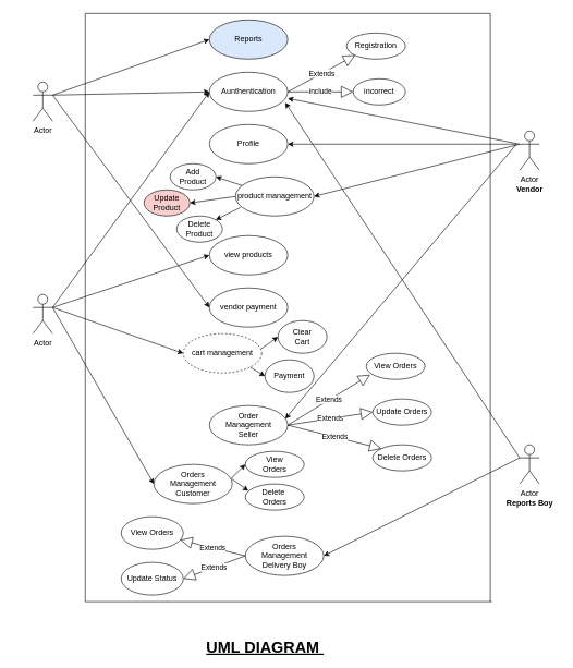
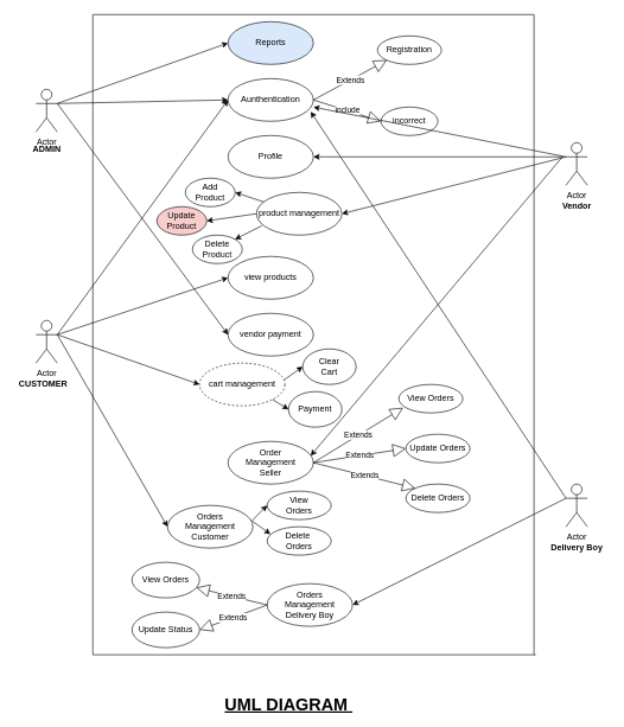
  <mxCell id="0" />
  <mxCell id="1" parent="0" />
  <mxCell id="2" value="Reports" style="ellipse;whiteSpace=wrap;html=1;fillColor=#dae8fc;" parent="1" vertex="1"><mxGeometry x="320" y="30" width="120" height="60" as="geometry" /></mxCell>
  <mxCell id="3" value="product management" style="ellipse;whiteSpace=wrap;html=1;" parent="1" vertex="1"><mxGeometry x="360" y="270" width="120" height="60" as="geometry" /></mxCell>
  <mxCell id="4" value="vendor payment" style="ellipse;whiteSpace=wrap;html=1;" parent="1" vertex="1"><mxGeometry x="320" y="440" width="120" height="60" as="geometry" /></mxCell>
  <mxCell id="5" value="Actor" style="shape=umlActor;verticalLabelPosition=bottom;verticalAlign=top;html=1;" parent="1" vertex="1"><mxGeometry x="50" y="450" width="30" height="60" as="geometry" /></mxCell>
  <mxCell id="6" value="Actor" style="shape=umlActor;verticalLabelPosition=bottom;verticalAlign=top;html=1;" parent="1" vertex="1"><mxGeometry x="795" y="200" width="30" height="60" as="geometry" /></mxCell>
  <mxCell id="7" value="Actor" style="shape=umlActor;verticalLabelPosition=bottom;verticalAlign=top;html=1;" parent="1" vertex="1"><mxGeometry x="50" y="125" width="30" height="60" as="geometry" /></mxCell>
  <mxCell id="8" value="Actor" style="shape=umlActor;verticalLabelPosition=bottom;verticalAlign=top;html=1;" parent="1" vertex="1"><mxGeometry x="795" y="680" width="30" height="60" as="geometry" /></mxCell>
  <mxCell id="9" value="Aunthentication" style="ellipse;whiteSpace=wrap;html=1;" parent="1" vertex="1"><mxGeometry x="320" y="110" width="120" height="60" as="geometry" /></mxCell>
  <mxCell id="10" value="cart management" style="ellipse;whiteSpace=wrap;html=1;dashed=1;" parent="1" vertex="1"><mxGeometry x="280" y="510" width="120" height="60" as="geometry" /></mxCell>
  <mxCell id="11" value="Order&lt;br&gt;Management&lt;br&gt;Seller" style="ellipse;whiteSpace=wrap;html=1;" parent="1" vertex="1"><mxGeometry x="320" y="620" width="120" height="60" as="geometry" /></mxCell>
  <mxCell id="12" value="Registration" style="ellipse;whiteSpace=wrap;html=1;" parent="1" vertex="1"><mxGeometry x="530" y="50" width="90" height="40" as="geometry" /></mxCell>
- <mxCell id="13" value="incorrect" style="ellipse;whiteSpace=wrap;html=1;" parent="1" vertex="1"><mxGeometry x="540" y="120" width="80" height="40" as="geometry" /></mxCell>
+ <mxCell id="13" value="incorrect" style="ellipse;whiteSpace=wrap;html=1;" parent="1" vertex="1"><mxGeometry x="535" y="150" width="80" height="40" as="geometry" /></mxCell>
  <mxCell id="14" value="Extends" style="endArrow=block;endSize=16;endFill=0;html=1;rounded=0;entryX=0;entryY=1;entryDx=0;entryDy=0;exitX=1;exitY=0.5;exitDx=0;exitDy=0;" parent="1" source="9" target="12" edge="1"><mxGeometry width="160" relative="1" as="geometry"><mxPoint x="440" y="220" as="sourcePoint" /><mxPoint x="600" y="220" as="targetPoint" /></mxGeometry></mxCell>
  <mxCell id="15" value="include" style="endArrow=block;endSize=16;endFill=0;html=1;rounded=0;entryX=0;entryY=0.5;entryDx=0;entryDy=0;exitX=1;exitY=0.5;exitDx=0;exitDy=0;" parent="1" source="9" target="13" edge="1"><mxGeometry width="160" relative="1" as="geometry"><mxPoint x="440" y="219.5" as="sourcePoint" /><mxPoint x="600" y="219.5" as="targetPoint" /></mxGeometry></mxCell>
- <mxCell id="16" value="&lt;b&gt;Reports Boy&lt;/b&gt;" style="text;html=1;align=center;verticalAlign=middle;resizable=0;points=[];autosize=1;strokeColor=none;fillColor=none;" parent="1" vertex="1"><mxGeometry x="765" y="760" width="90" height="20" as="geometry" /></mxCell>
+ <mxCell id="16" value="&lt;b&gt;Delivery Boy&lt;/b&gt;" style="text;html=1;align=center;verticalAlign=middle;resizable=0;points=[];autosize=1;strokeColor=none;fillColor=none;" parent="1" vertex="1"><mxGeometry x="765" y="760" width="90" height="20" as="geometry" /></mxCell>
  <mxCell id="17" value="&lt;b&gt;Vendor&lt;/b&gt;" style="text;html=1;align=center;verticalAlign=middle;resizable=0;points=[];autosize=1;strokeColor=none;fillColor=none;" parent="1" vertex="1"><mxGeometry x="780" y="280" width="60" height="20" as="geometry" /></mxCell>
+ <mxCell id="18" value="&lt;b&gt;CUSTOMER&lt;/b&gt;" style="text;html=1;align=center;verticalAlign=middle;resizable=0;points=[];autosize=1;strokeColor=none;fillColor=none;" parent="1" vertex="1"><mxGeometry x="20" y="530" width="80" height="20" as="geometry" /></mxCell>
+ <mxCell id="19" value="&lt;b&gt;ADMIN&lt;/b&gt;" style="text;html=1;align=center;verticalAlign=middle;resizable=0;points=[];autosize=1;strokeColor=none;fillColor=none;" parent="1" vertex="1"><mxGeometry x="40" y="200" width="50" height="20" as="geometry" /></mxCell>
  <mxCell id="20" value="view products" style="ellipse;whiteSpace=wrap;html=1;" parent="1" vertex="1"><mxGeometry x="320" y="360" width="120" height="60" as="geometry" /></mxCell>
  <mxCell id="21" value="" style="endArrow=classic;html=1;rounded=0;entryX=0;entryY=0.5;entryDx=0;entryDy=0;" parent="1" target="9" edge="1"><mxGeometry width="50" height="50" relative="1" as="geometry"><mxPoint x="80" y="470" as="sourcePoint" /><mxPoint x="330" y="120" as="targetPoint" /></mxGeometry></mxCell>
  <mxCell id="22" value="" style="endArrow=classic;html=1;rounded=0;entryX=0;entryY=0.5;entryDx=0;entryDy=0;" parent="1" target="20" edge="1"><mxGeometry width="50" height="50" relative="1" as="geometry"><mxPoint x="80" y="470" as="sourcePoint" /><mxPoint x="340" y="130" as="targetPoint" /></mxGeometry></mxCell>
  <mxCell id="23" value="" style="endArrow=classic;html=1;rounded=0;entryX=0;entryY=0.5;entryDx=0;entryDy=0;" parent="1" target="10" edge="1"><mxGeometry width="50" height="50" relative="1" as="geometry"><mxPoint x="80" y="470" as="sourcePoint" /><mxPoint x="350" y="140" as="targetPoint" /></mxGeometry></mxCell>
  <mxCell id="24" value="" style="endArrow=classic;html=1;rounded=0;entryX=0;entryY=0.5;entryDx=0;entryDy=0;" parent="1" target="50" edge="1"><mxGeometry width="50" height="50" relative="1" as="geometry"><mxPoint x="80" y="470" as="sourcePoint" /><mxPoint x="360" y="150" as="targetPoint" /></mxGeometry></mxCell>
  <mxCell id="25" value="Profile" style="ellipse;whiteSpace=wrap;html=1;" parent="1" vertex="1"><mxGeometry x="320" y="190" width="120" height="60" as="geometry" /></mxCell>
  <mxCell id="26" value="" style="endArrow=classic;html=1;rounded=0;exitX=0;exitY=0.333;exitDx=0;exitDy=0;exitPerimeter=0;" parent="1" source="6" edge="1"><mxGeometry width="50" height="50" relative="1" as="geometry"><mxPoint x="750" y="170" as="sourcePoint" /><mxPoint x="440" y="150" as="targetPoint" /></mxGeometry></mxCell>
  <mxCell id="27" value="" style="endArrow=classic;html=1;rounded=0;exitX=0;exitY=0.333;exitDx=0;exitDy=0;exitPerimeter=0;entryX=1;entryY=0.5;entryDx=0;entryDy=0;" parent="1" source="6" target="3" edge="1"><mxGeometry width="50" height="50" relative="1" as="geometry"><mxPoint x="760" y="230" as="sourcePoint" /><mxPoint x="450" y="160" as="targetPoint" /></mxGeometry></mxCell>
  <mxCell id="28" value="" style="endArrow=classic;html=1;rounded=0;entryX=1;entryY=0.5;entryDx=0;entryDy=0;" parent="1" target="25" edge="1"><mxGeometry width="50" height="50" relative="1" as="geometry"><mxPoint x="790" y="220" as="sourcePoint" /><mxPoint x="460" y="170" as="targetPoint" /></mxGeometry></mxCell>
  <mxCell id="29" value="" style="endArrow=classic;html=1;rounded=0;entryX=0.968;entryY=0.337;entryDx=0;entryDy=0;entryPerimeter=0;" parent="1" target="11" edge="1"><mxGeometry width="50" height="50" relative="1" as="geometry"><mxPoint x="790" y="220" as="sourcePoint" /><mxPoint x="490" y="480" as="targetPoint" /></mxGeometry></mxCell>
  <mxCell id="30" value="" style="endArrow=classic;html=1;rounded=0;entryX=0;entryY=0.5;entryDx=0;entryDy=0;exitX=1;exitY=0.333;exitDx=0;exitDy=0;exitPerimeter=0;" parent="1" source="7" target="9" edge="1"><mxGeometry width="50" height="50" relative="1" as="geometry"><mxPoint x="130" y="150" as="sourcePoint" /><mxPoint x="180" y="100" as="targetPoint" /></mxGeometry></mxCell>
  <mxCell id="31" value="" style="endArrow=classic;html=1;rounded=0;entryX=0;entryY=0.5;entryDx=0;entryDy=0;exitX=1;exitY=0.333;exitDx=0;exitDy=0;exitPerimeter=0;" parent="1" source="7" target="4" edge="1"><mxGeometry width="50" height="50" relative="1" as="geometry"><mxPoint x="130" y="150" as="sourcePoint" /><mxPoint x="340" y="160" as="targetPoint" /></mxGeometry></mxCell>
  <mxCell id="32" value="" style="endArrow=classic;html=1;rounded=0;entryX=0;entryY=0.5;entryDx=0;entryDy=0;exitX=1;exitY=0.333;exitDx=0;exitDy=0;exitPerimeter=0;" parent="1" source="7" target="2" edge="1"><mxGeometry width="50" height="50" relative="1" as="geometry"><mxPoint x="160" y="180" as="sourcePoint" /><mxPoint x="350" y="170" as="targetPoint" /></mxGeometry></mxCell>
  <mxCell id="33" value="" style="endArrow=classic;html=1;rounded=0;exitX=0;exitY=0.333;exitDx=0;exitDy=0;exitPerimeter=0;entryX=0.968;entryY=0.775;entryDx=0;entryDy=0;entryPerimeter=0;" parent="1" source="8" target="9" edge="1"><mxGeometry width="50" height="50" relative="1" as="geometry"><mxPoint x="790" y="470" as="sourcePoint" /><mxPoint x="430" y="150" as="targetPoint" /></mxGeometry></mxCell>
  <mxCell id="34" value="" style="endArrow=classic;html=1;rounded=0;exitX=0;exitY=0.333;exitDx=0;exitDy=0;exitPerimeter=0;entryX=1;entryY=0.5;entryDx=0;entryDy=0;" parent="1" source="8" edge="1" target="51"><mxGeometry width="50" height="50" relative="1" as="geometry"><mxPoint x="770" y="510" as="sourcePoint" /><mxPoint x="440" y="650" as="targetPoint" /></mxGeometry></mxCell>
  <mxCell id="35" value="" style="endArrow=none;html=1;rounded=0;" parent="1" edge="1"><mxGeometry width="50" height="50" relative="1" as="geometry"><mxPoint x="130" y="920" as="sourcePoint" /><mxPoint x="130" y="20" as="targetPoint" /></mxGeometry></mxCell>
  <mxCell id="36" value="" style="endArrow=none;html=1;rounded=0;" parent="1" edge="1"><mxGeometry width="50" height="50" relative="1" as="geometry"><mxPoint x="130" y="20" as="sourcePoint" /><mxPoint x="750" y="20" as="targetPoint" /></mxGeometry></mxCell>
  <mxCell id="37" value="" style="endArrow=none;html=1;rounded=0;" parent="1" edge="1"><mxGeometry width="50" height="50" relative="1" as="geometry"><mxPoint x="750" y="920" as="sourcePoint" /><mxPoint x="750" y="20" as="targetPoint" /></mxGeometry></mxCell>
  <mxCell id="38" value="" style="endArrow=none;html=1;rounded=0;" parent="1" edge="1"><mxGeometry width="50" height="50" relative="1" as="geometry"><mxPoint x="130" y="920" as="sourcePoint" /><mxPoint x="752.5" y="920" as="targetPoint" /></mxGeometry></mxCell>
  <mxCell id="39" value="&lt;font style=&quot;font-size: 24px&quot;&gt;&lt;b&gt;&lt;u&gt;UML DIAGRAM&amp;nbsp;&lt;/u&gt;&lt;/b&gt;&lt;/font&gt;" style="text;html=1;align=center;verticalAlign=middle;resizable=0;points=[];autosize=1;strokeColor=none;fillColor=none;" parent="1" vertex="1"><mxGeometry x="310" y="980" width="190" height="20" as="geometry" /></mxCell>
  <mxCell id="40" value="Add&lt;br&gt;Product" style="ellipse;whiteSpace=wrap;html=1;" vertex="1" parent="1"><mxGeometry x="260" y="250" width="70" height="40" as="geometry" /></mxCell>
  <mxCell id="41" value="Update&lt;br&gt;Product" style="ellipse;whiteSpace=wrap;html=1;fillColor=#f8cecc;" vertex="1" parent="1"><mxGeometry x="220" y="290" width="70" height="40" as="geometry" /></mxCell>
  <mxCell id="42" value="Delete&lt;br&gt;Product" style="ellipse;whiteSpace=wrap;html=1;" vertex="1" parent="1"><mxGeometry x="270" y="330" width="70" height="40" as="geometry" /></mxCell>
  <mxCell id="43" value="" style="endArrow=classic;html=1;rounded=0;" edge="1" parent="1" source="3"><mxGeometry width="50" height="50" relative="1" as="geometry"><mxPoint x="480" y="440" as="sourcePoint" /><mxPoint x="330" y="270" as="targetPoint" /></mxGeometry></mxCell>
  <mxCell id="44" value="" style="endArrow=classic;html=1;rounded=0;entryX=1;entryY=0.5;entryDx=0;entryDy=0;exitX=0;exitY=0.5;exitDx=0;exitDy=0;" edge="1" parent="1" source="3" target="41"><mxGeometry width="50" height="50" relative="1" as="geometry"><mxPoint x="360" y="293" as="sourcePoint" /><mxPoint x="340" y="280" as="targetPoint" /></mxGeometry></mxCell>
  <mxCell id="45" value="" style="endArrow=classic;html=1;rounded=0;entryX=1;entryY=0;entryDx=0;entryDy=0;exitX=0.063;exitY=0.78;exitDx=0;exitDy=0;exitPerimeter=0;" edge="1" parent="1" source="3" target="42"><mxGeometry width="50" height="50" relative="1" as="geometry"><mxPoint x="390.077" y="303.359" as="sourcePoint" /><mxPoint x="350" y="290" as="targetPoint" /></mxGeometry></mxCell>
  <mxCell id="46" value="Clear&lt;br&gt;Cart" style="ellipse;whiteSpace=wrap;html=1;" vertex="1" parent="1"><mxGeometry x="425" y="490" width="75" height="50" as="geometry" /></mxCell>
  <mxCell id="47" value="Payment" style="ellipse;whiteSpace=wrap;html=1;" vertex="1" parent="1"><mxGeometry x="405" y="550" width="75" height="50" as="geometry" /></mxCell>
  <mxCell id="48" value="" style="endArrow=classic;html=1;rounded=0;exitX=0.99;exitY=0.393;exitDx=0;exitDy=0;exitPerimeter=0;entryX=0;entryY=0.5;entryDx=0;entryDy=0;" edge="1" parent="1" source="10" target="46"><mxGeometry width="50" height="50" relative="1" as="geometry"><mxPoint x="480" y="420" as="sourcePoint" /><mxPoint x="530" y="370" as="targetPoint" /></mxGeometry></mxCell>
  <mxCell id="49" value="" style="endArrow=classic;html=1;rounded=0;exitX=1;exitY=1;exitDx=0;exitDy=0;entryX=0;entryY=0.5;entryDx=0;entryDy=0;" edge="1" parent="1" source="10" target="47"><mxGeometry width="50" height="50" relative="1" as="geometry"><mxPoint x="408.8" y="543.58" as="sourcePoint" /><mxPoint x="435" y="525" as="targetPoint" /></mxGeometry></mxCell>
  <mxCell id="50" value="Orders&lt;br&gt;Management&lt;br&gt;Customer" style="ellipse;whiteSpace=wrap;html=1;" vertex="1" parent="1"><mxGeometry x="235" y="710" width="120" height="60" as="geometry" /></mxCell>
  <mxCell id="51" value="Orders&lt;br&gt;Management&lt;br&gt;Delivery Boy" style="ellipse;whiteSpace=wrap;html=1;" vertex="1" parent="1"><mxGeometry x="375" y="820" width="120" height="60" as="geometry" /></mxCell>
  <mxCell id="52" value="View Orders" style="ellipse;whiteSpace=wrap;html=1;" vertex="1" parent="1"><mxGeometry x="560" y="540" width="90" height="40" as="geometry" /></mxCell>
  <mxCell id="53" value="Delete&amp;nbsp;&lt;br&gt;Orders" style="ellipse;whiteSpace=wrap;html=1;" vertex="1" parent="1"><mxGeometry x="375" y="740" width="90" height="40" as="geometry" /></mxCell>
  <mxCell id="54" value="Delete Orders" style="ellipse;whiteSpace=wrap;html=1;" vertex="1" parent="1"><mxGeometry x="570" y="680" width="90" height="40" as="geometry" /></mxCell>
  <mxCell id="55" value="View&lt;br&gt;Orders" style="ellipse;whiteSpace=wrap;html=1;" vertex="1" parent="1"><mxGeometry x="375" y="690" width="90" height="40" as="geometry" /></mxCell>
  <mxCell id="56" value="" style="endArrow=classic;html=1;rounded=0;exitX=0.985;exitY=0.367;exitDx=0;exitDy=0;entryX=0;entryY=0.5;entryDx=0;entryDy=0;exitPerimeter=0;" edge="1" parent="1" source="50" target="55"><mxGeometry width="50" height="50" relative="1" as="geometry"><mxPoint x="450" y="660" as="sourcePoint" /><mxPoint x="513.18" y="695.858" as="targetPoint" /></mxGeometry></mxCell>
  <mxCell id="57" value="" style="endArrow=classic;html=1;rounded=0;exitX=0.992;exitY=0.367;exitDx=0;exitDy=0;entryX=0.051;entryY=0.26;entryDx=0;entryDy=0;exitPerimeter=0;entryPerimeter=0;" edge="1" parent="1" source="50" target="53"><mxGeometry width="50" height="50" relative="1" as="geometry"><mxPoint x="363.2" y="742.02" as="sourcePoint" /><mxPoint x="385" y="720" as="targetPoint" /></mxGeometry></mxCell>
  <mxCell id="58" value="Update Orders" style="ellipse;whiteSpace=wrap;html=1;" vertex="1" parent="1"><mxGeometry x="570" y="610" width="90" height="40" as="geometry" /></mxCell>
  <mxCell id="59" value="Extends" style="endArrow=block;endSize=16;endFill=0;html=1;rounded=0;entryX=0;entryY=0.5;entryDx=0;entryDy=0;" edge="1" parent="1" target="58"><mxGeometry width="160" relative="1" as="geometry"><mxPoint x="440" y="650" as="sourcePoint" /><mxPoint x="590" y="540" as="targetPoint" /></mxGeometry></mxCell>
  <mxCell id="60" value="Extends" style="endArrow=block;endSize=16;endFill=0;html=1;rounded=0;entryX=0;entryY=0;entryDx=0;entryDy=0;exitX=1;exitY=0.5;exitDx=0;exitDy=0;" edge="1" parent="1" source="11" target="54"><mxGeometry width="160" relative="1" as="geometry"><mxPoint x="450" y="660" as="sourcePoint" /><mxPoint x="580" y="640" as="targetPoint" /></mxGeometry></mxCell>
  <mxCell id="61" value="Extends" style="endArrow=block;endSize=16;endFill=0;html=1;rounded=0;entryX=0.067;entryY=0.82;entryDx=0;entryDy=0;entryPerimeter=0;" edge="1" parent="1" target="52"><mxGeometry width="160" relative="1" as="geometry"><mxPoint x="440" y="650" as="sourcePoint" /><mxPoint x="590" y="650" as="targetPoint" /></mxGeometry></mxCell>
  <mxCell id="62" value="View Orders" style="ellipse;whiteSpace=wrap;html=1;" vertex="1" parent="1"><mxGeometry x="185" y="790" width="95" height="50" as="geometry" /></mxCell>
  <mxCell id="63" value="Update Status" style="ellipse;whiteSpace=wrap;html=1;" vertex="1" parent="1"><mxGeometry x="185" y="860" width="95" height="50" as="geometry" /></mxCell>
  <mxCell id="64" value="Extends" style="endArrow=block;endSize=16;endFill=0;html=1;rounded=0;exitX=0;exitY=0.5;exitDx=0;exitDy=0;" edge="1" parent="1" source="51" target="62"><mxGeometry width="160" relative="1" as="geometry"><mxPoint x="430" y="830" as="sourcePoint" /><mxPoint x="590" y="830" as="targetPoint" /></mxGeometry></mxCell>
  <mxCell id="65" value="Extends" style="endArrow=block;endSize=16;endFill=0;html=1;rounded=0;exitX=0;exitY=0.5;exitDx=0;exitDy=0;entryX=1;entryY=0.5;entryDx=0;entryDy=0;" edge="1" parent="1" source="51" target="63"><mxGeometry width="160" relative="1" as="geometry"><mxPoint x="385" y="860" as="sourcePoint" /><mxPoint x="330.996" y="839.645" as="targetPoint" /></mxGeometry></mxCell>
